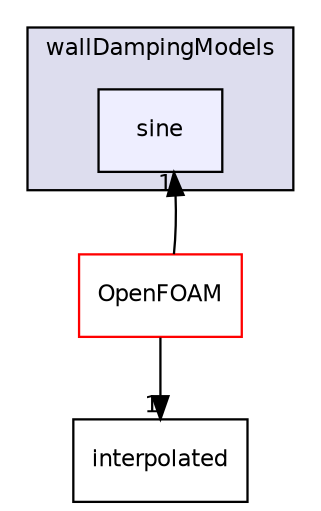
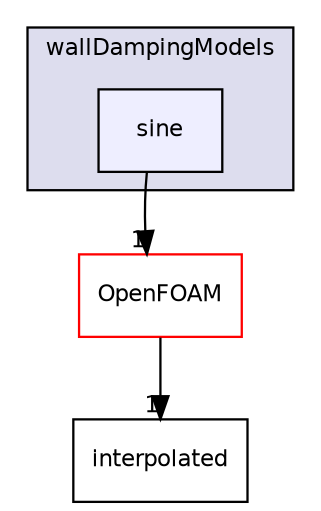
  digraph {
    compound=true
    node [fontname=Helvetica fontsize=10 shape=box]
    edge [headlabel=1 labeldistance=1.5 labelfontname=Helvetica labelfontsize=10]
    n1 [fillcolor="#eeeeff" label=sine pencolor=black style=filled]
    n2 [color=red label=OpenFOAM]
    n3 [label=interpolated]
    subgraph cluster_1 {
      bgcolor="#ddddee"
      fontname=Helvetica
      fontsize=10
      label=wallDampingModels
      pencolor=black
      n1
    }
-   n2 -> n1
+   n1 -> n2
    n2 -> n3
  }
